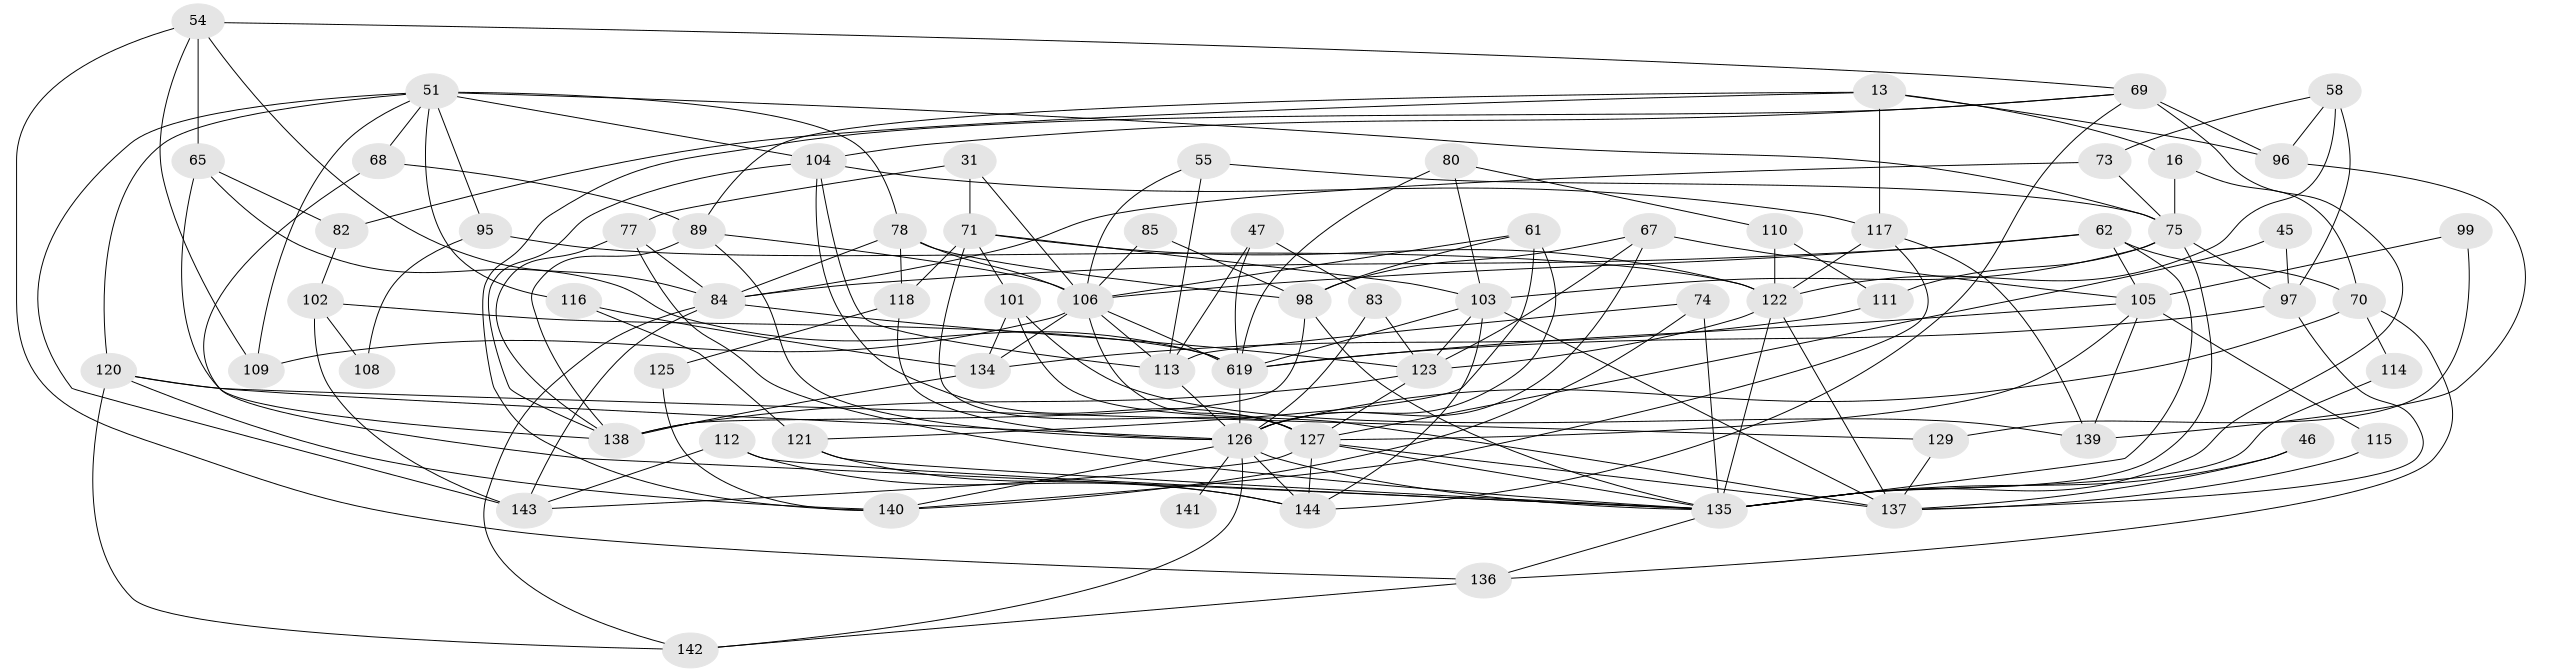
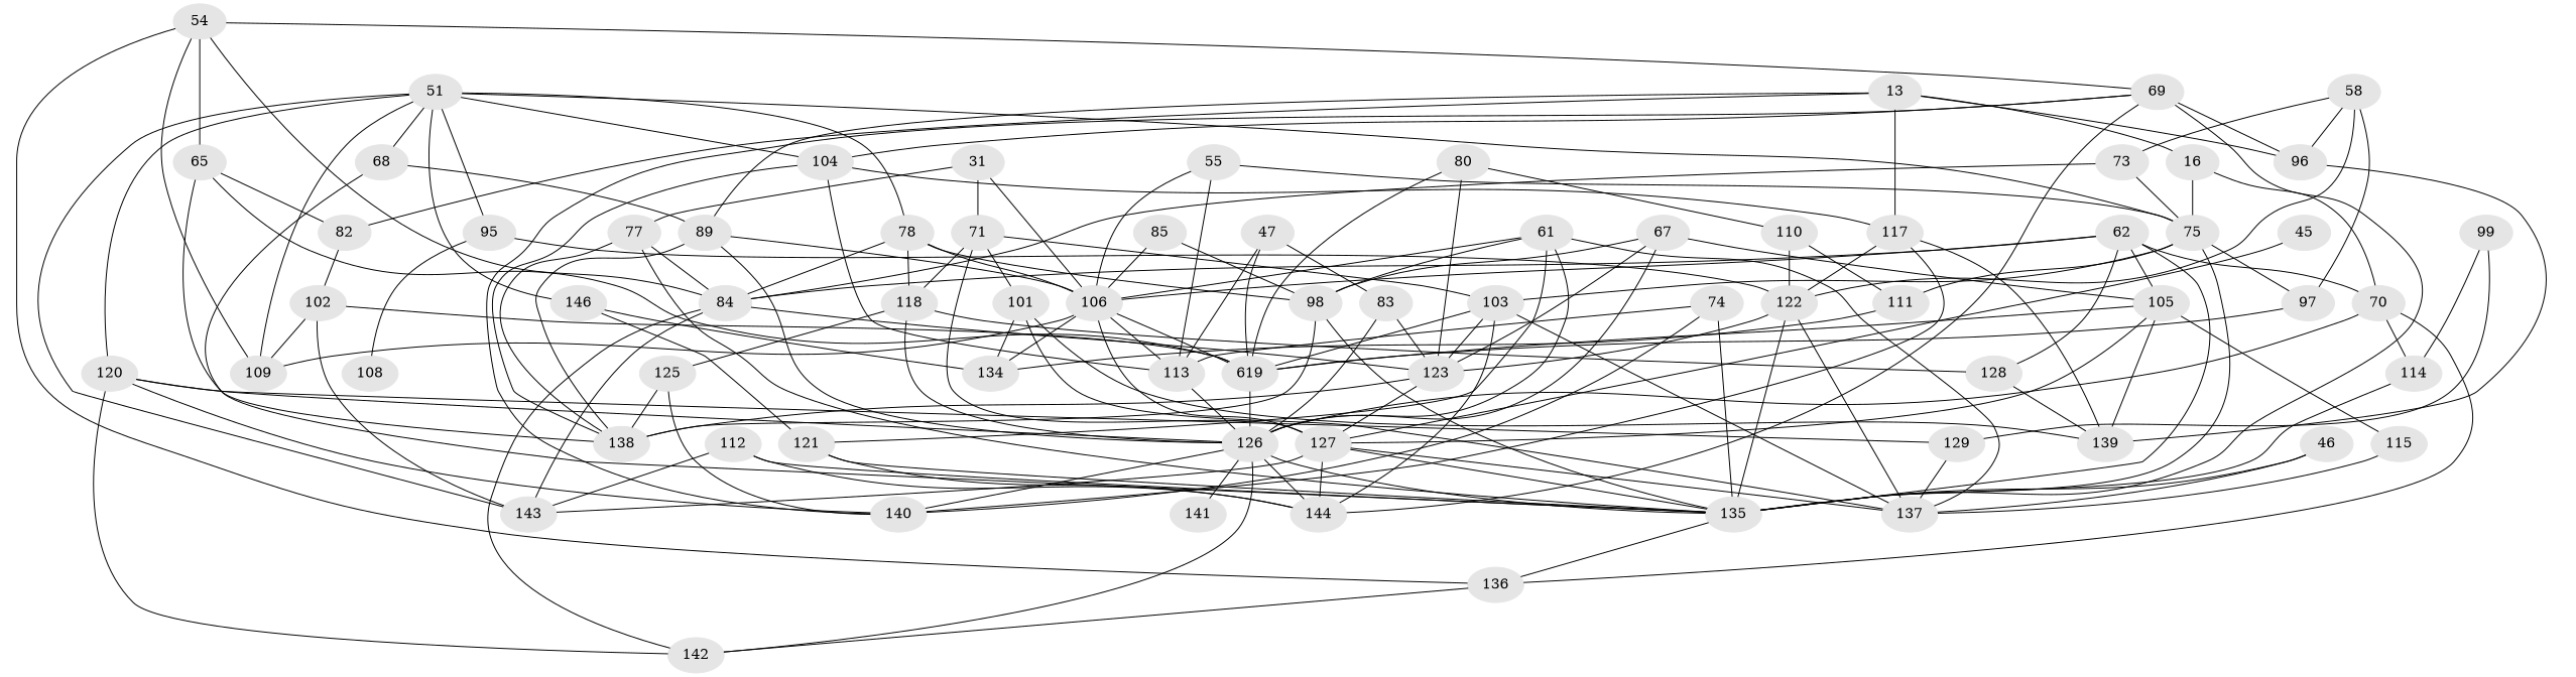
  graph {
    node [color=gray90 style=filled]
    13
    16
    82
    89
    96 [super="+43+59"]
    117
    70
    75 [super="+8+56"]
    102
    106 [super="+18+72"]
    126 [super="+6+79+93+90"]
    138 [super="+100+33"]
    139 [super="+39"]
    122 [super="+41+27+36+14"]
    140
    136
    114
    97 [super="+37"]
    135 [super="+1+133+124+132"]
    103 [super="+94"]
    111
    71 [super="+9+42"]
    127 [super="+28+92"]
    101
    118
    31
    77 [super="+15"]
    84 [super="+44+76"]
    113 [super="+12+91"]
    n30 [label=619 super="+23+86+107"]
    109
    134 [super="+24"]
    45
    137 [super="+50"]
    143 [super="+130"]
    144 [super="+66+131"]
    46
    47
    83
    123 [super="+29+64"]
    51 [super="+19+49"]
    68
    78
    95
    104
-   116
+   116 [label=146]
    120
    98 [super="+25"]
    108
    121
    142
    129
    54
    65
    69 [super="+63"]
    55 [super="+40"]
    58
    73
    61 [super="+60"]
    141
    62 [super="+48"]
    105 [super="+22+52"]
+   128 [super="+38"]
    115
    67
    125
    74
    80
    110
    85
    99
    112 [super="+4"]
    13 -- 16
    13 -- 82
    13 -- 89
    13 -- 96
    13 -- 117
    16 -- 70
    16 -- 75
    82 -- 102
    89 -- 106
    89 -- 126
    89 -- 138
    96 -- 139 [weight=2]
    117 -- 139
    117 -- 122
    117 -- 140
    70 -- 126
    70 -- 136
    70 -- 114
    75 -- 97 [weight=3]
    75 -- 135 [weight=2]
    75 -- 103
    75 -- 111
    102 -- n30
    102 -- 143 [weight=2]
-   102 -- 108
+   102 -- 109
    106 -- 127 [weight=2]
    106 -- 113
    106 -- n30 [weight=3]
    106 -- 109
    106 -- 134
    126 -- 140
    126 -- 135 [weight=3]
    126 -- 144 [weight=2]
    126 -- 142
    126 -- 141 [weight=2]
    122 -- 135 [weight=5]
    122 -- 137
    122 -- 123
    136 -- 142
    114 -- 135
    97 -- n30
    135 -- 136
    103 -- n30
    103 -- 137 [weight=2]
    103 -- 144
    103 -- 123
    111 -- 134
-   71 -- 122 [weight=3]
    71 -- 103 [weight=2]
    71 -- 127
    71 -- 101
    71 -- 118
    127 -- 135
    127 -- 137
    127 -- 143 [weight=2]
    127 -- 144 [weight=2]
    101 -- 139
    101 -- 134
    101 -- 137
    118 -- 126 [weight=2]
+   118 -- 128 [weight=2]
    118 -- 125
    31 -- 106
    31 -- 71
    31 -- 77
    77 -- 138
    77 -- 135 [weight=2]
    77 -- 84
    84 -- 143
    84 -- 123
    84 -- 142
    113 -- 126 [weight=2]
    n30 -- 126 [weight=2]
-   134 -- 138
-   45 -- 97
+   125 -- 138
    45 -- 127
    46 -- 135
    46 -- 137
    47 -- 113
    47 -- n30
    47 -- 83
    83 -- 126
    83 -- 123
    123 -- 138 [weight=2]
    123 -- 127
    51 -- 75
    51 -- 109
    51 -- 143
    51 -- 68
    51 -- 78
    51 -- 95
    51 -- 104
    51 -- 116
    51 -- 120
    68 -- 89
    68 -- 135
    78 -- 106
    78 -- 118
    78 -- 84
    78 -- 98
    95 -- 122
    95 -- 108
    104 -- 117
    104 -- 138
-   104 -- 127
    104 -- 113
    116 -- 134
    116 -- 121
    120 -- 126
    120 -- 140
    120 -- 142
    120 -- 129
    98 -- 138 [weight=2]
    98 -- 135
    121 -- 135
    121 -- 144
    129 -- 137
    54 -- 136
    54 -- 84
    54 -- 109
    54 -- 65
    54 -- 69
    65 -- 82
    65 -- 138
    65 -- n30
    69 -- 96 [weight=2]
    69 -- 140
    69 -- 135 [weight=2]
    69 -- 144
    69 -- 104
    55 -- 75
    55 -- 106
    55 -- 113
    58 -- 96
    58 -- 122 [weight=2]
    58 -- 97 [weight=2]
    58 -- 73
    73 -- 75
    73 -- 84
    61 -- 106
    61 -- 126
-   97 -- 137
+   61 -- 137
    61 -- 98 [weight=2]
    61 -- 121
    62 -- 70
    62 -- 106
    62 -- 135
    62 -- 84 [weight=2]
    62 -- 105
+   62 -- 128
    105 -- 139 [weight=2]
    105 -- 127
    105 -- n30
    105 -- 115
+   128 -- 139
    115 -- 137
    67 -- 126 [weight=2]
    67 -- 123
    67 -- 98
    67 -- 105
    125 -- 140
    74 -- 140
    74 -- 135
    74 -- 113
    80 -- n30
-   80 -- 103
+   80 -- 123
    80 -- 110
    110 -- 122
    110 -- 111
    85 -- 106
    85 -- 98
-   99 -- 105
+   99 -- 114
    99 -- 129
    112 -- 135
    112 -- 143
    112 -- 144
  }
